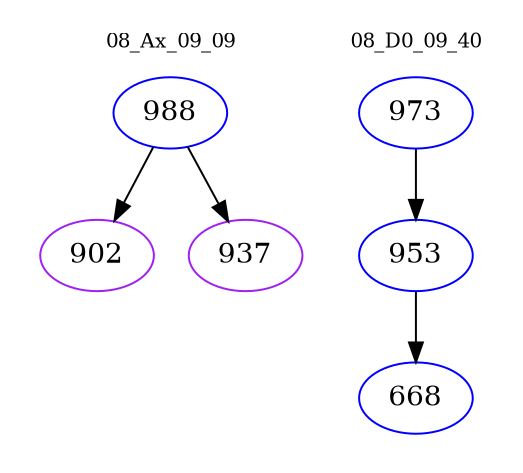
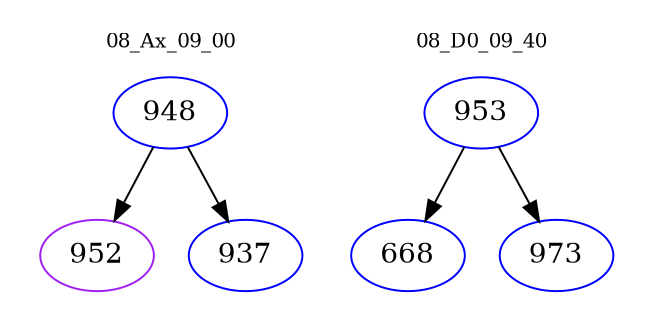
  digraph {
    node [color=blue]
    edge [color=black]
-   n1 [label=988]
-   n2 [color=purple label=902]
-   n3 [color=purple label=937]
+   n1 [label=948]
+   n2 [color=purple label=952]
+   n3 [label=937]
    n4 [label=953]
    n5 [label=668]
    n6 [label=973]
    subgraph cluster_1 {
      color=white
      fontsize=10
-     label="08_Ax_09_09"
+     label="08_Ax_09_00"
      n1
      n2
      n3
    }
    subgraph cluster_2 {
      color=white
      fontsize=10
      label="08_D0_09_40"
      n4
      n5
      n6
    }
    n1 -> n2
    n1 -> n3
    n4 -> n5
-   n6 -> n4
+   n4 -> n6
  }
